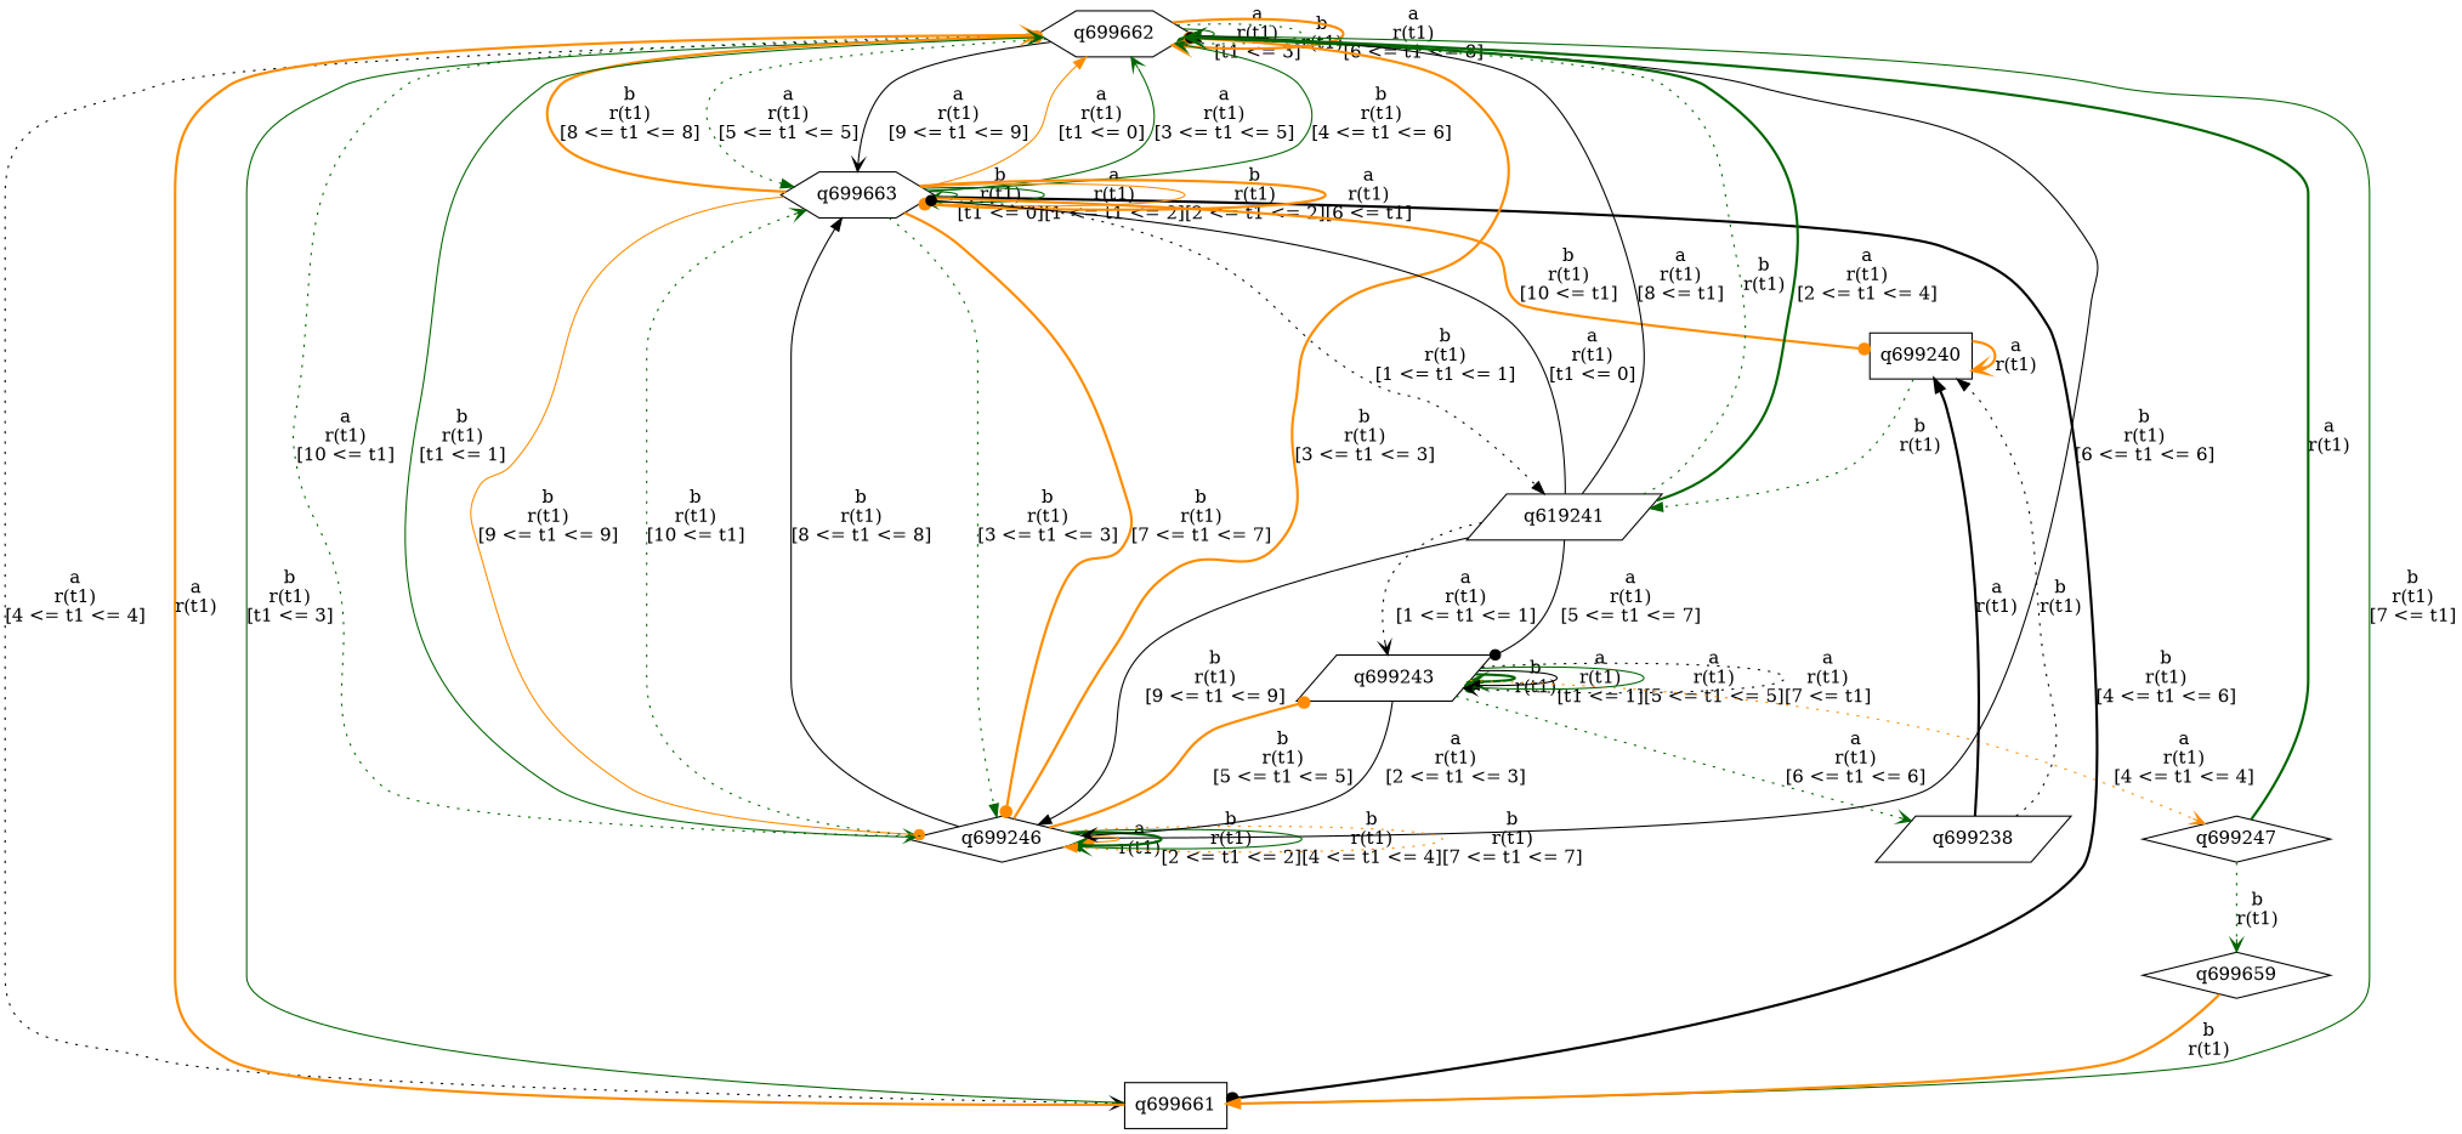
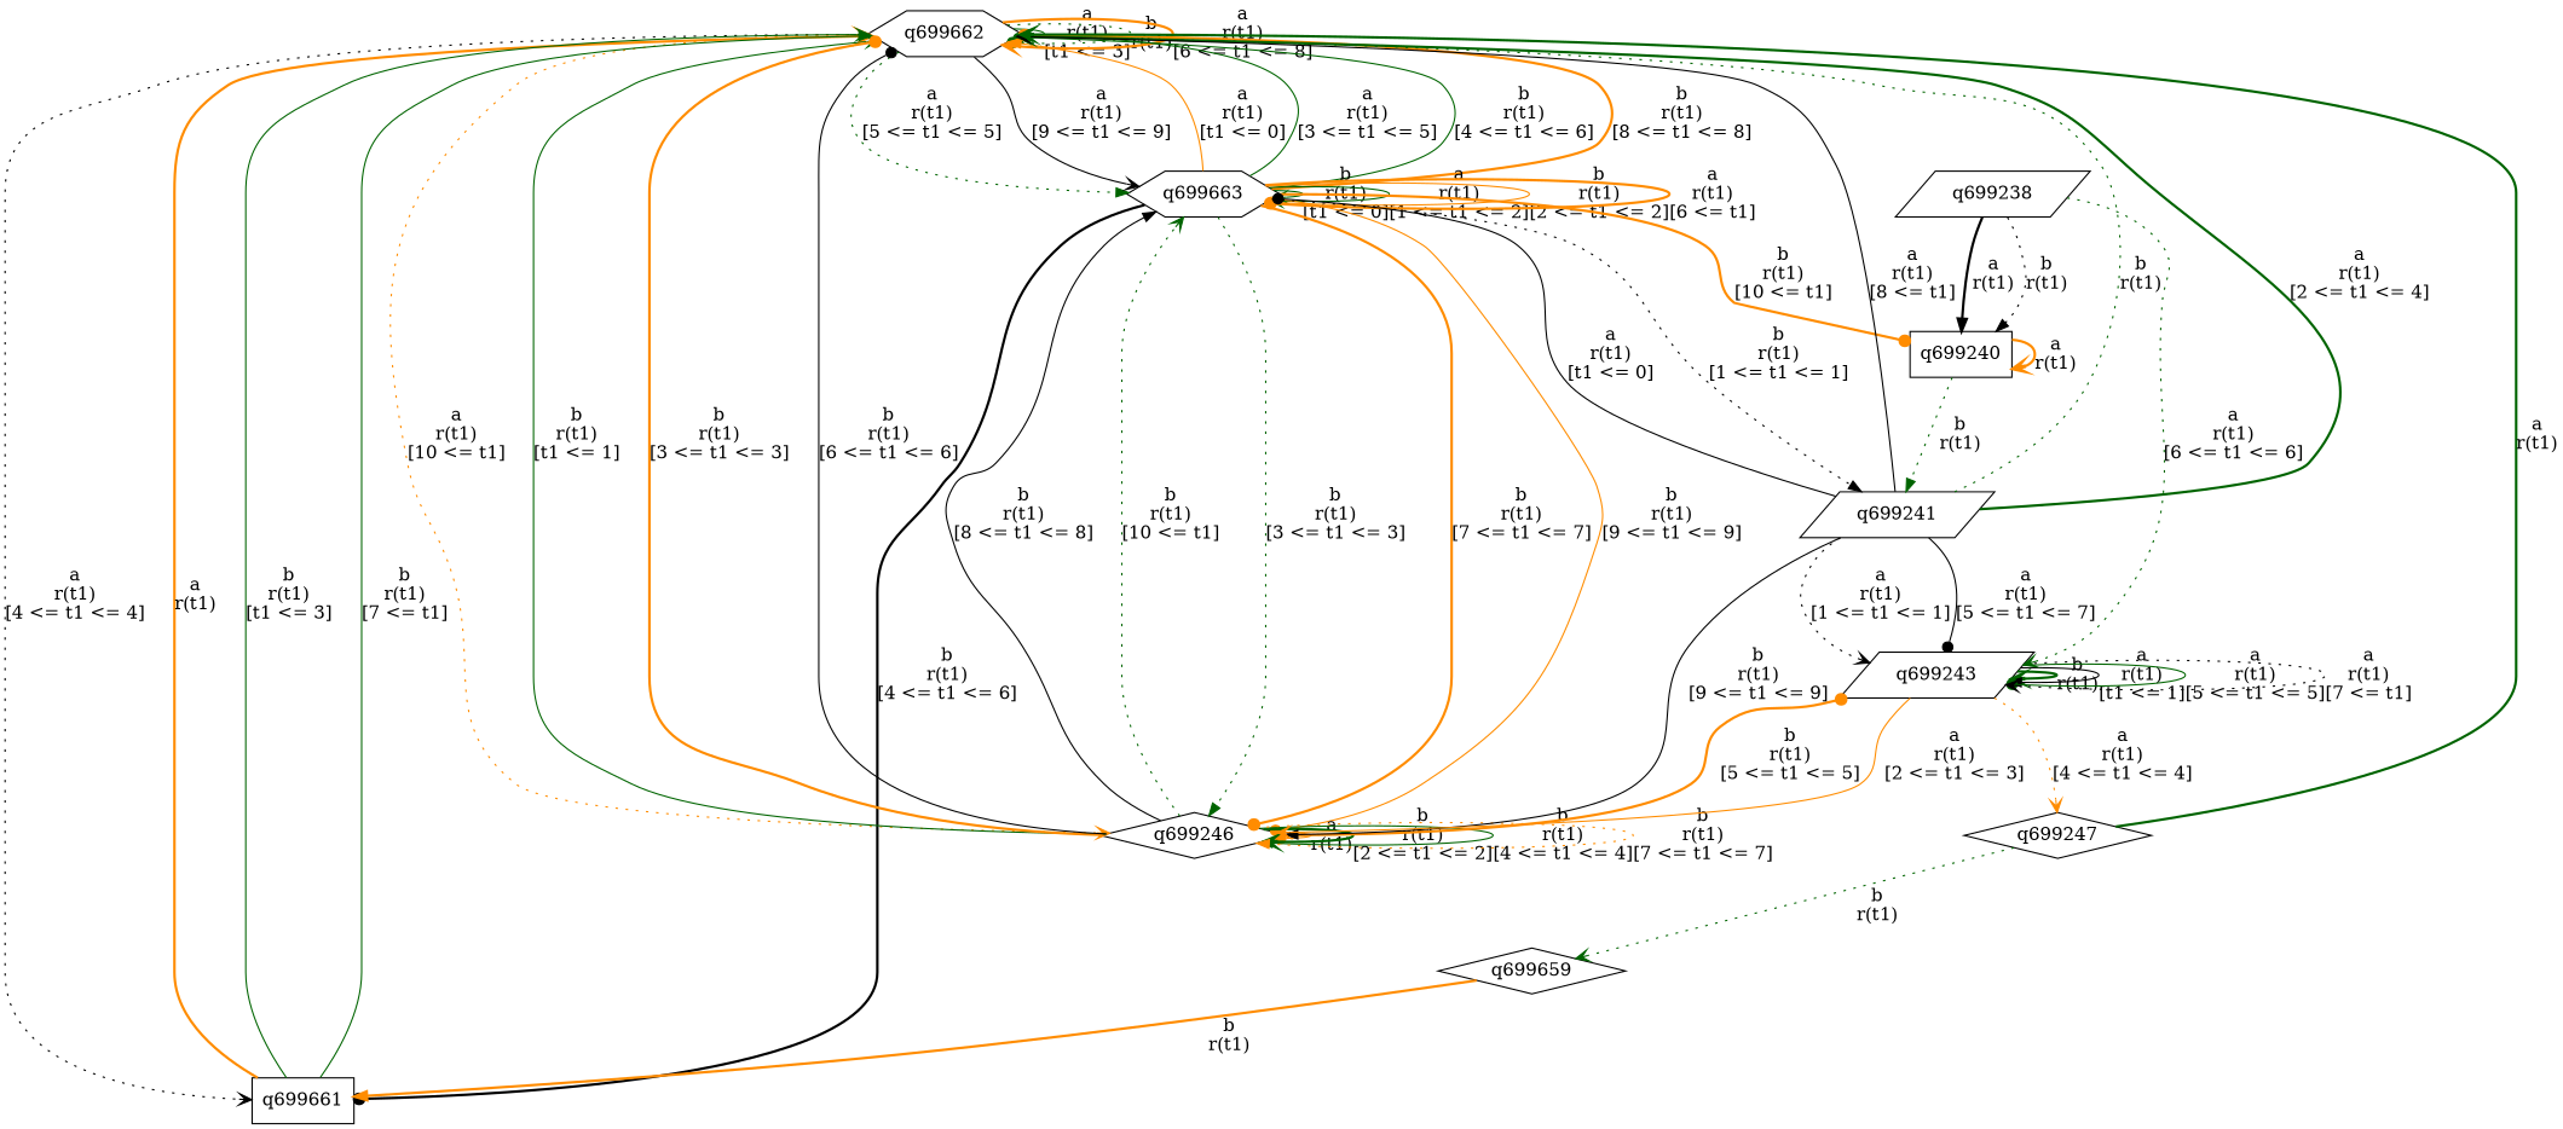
  digraph {
    node [shape=diamond]
    edge [arrowhead=vee color=darkgreen style=solid]
    n1 [label=q699662 shape=hexagon]
    n2 [label=q699661 shape=box]
    n3 [label=q699663 shape=hexagon]
    n4 [label=q699246]
-   n5 [label=q619241 shape=parallelogram]
+   n5 [label=q699241 shape=parallelogram]
    n6 [label=q699240 shape=box]
    n7 [label=q699243 shape=parallelogram]
    n8 [label=q699247]
    n9 [label=q699238 shape=parallelogram]
    n10 [label=q699659]
    n1 -> n1 [arrowhead=dot label="a\nr(t1)\n[t1 <= 3]"]
    n1 -> n1 [arrowhead=dot label="b\nr(t1)\n" style=dotted]
    n1 -> n1 [color=darkorange label="a\nr(t1)\n[6 <= t1 <= 8]" style=bold]
    n1 -> n2 [color=black label="a\nr(t1)\n[4 <= t1 <= 4]" style=dotted]
    n1 -> n3 [arrowhead=normal label="a\nr(t1)\n[5 <= t1 <= 5]" style=dotted]
    n1 -> n3 [color=black label="a\nr(t1)\n[9 <= t1 <= 9]"]
-   n1 -> n4 [label="a\nr(t1)\n[10 <= t1]" style=dotted]
+   n1 -> n4 [color=darkorange label="a\nr(t1)\n[10 <= t1]" style=dotted]
    n2 -> n1 [color=darkorange label="a\nr(t1)\n" style=bold]
    n2 -> n1 [label="b\nr(t1)\n[t1 <= 3]"]
    n2 -> n1 [arrowhead=normal label="b\nr(t1)\n[7 <= t1]"]
    n3 -> n1 [arrowhead=normal color=darkorange label="a\nr(t1)\n[t1 <= 0]"]
    n3 -> n1 [label="a\nr(t1)\n[3 <= t1 <= 5]"]
    n3 -> n1 [label="b\nr(t1)\n[4 <= t1 <= 6]"]
    n3 -> n1 [arrowhead=dot color=darkorange label="b\nr(t1)\n[8 <= t1 <= 8]" style=bold]
    n3 -> n2 [arrowhead=dot color=black label="b\nr(t1)\n[4 <= t1 <= 6]" style=bold]
    n3 -> n3 [label="b\nr(t1)\n[t1 <= 0]"]
    n3 -> n3 [label="a\nr(t1)\n[1 <= t1 <= 2]"]
    n3 -> n3 [arrowhead=dot color=darkorange label="b\nr(t1)\n[2 <= t1 <= 2]"]
    n3 -> n3 [arrowhead=dot color=darkorange label="a\nr(t1)\n[6 <= t1]" style=bold]
    n3 -> n4 [arrowhead=normal label="b\nr(t1)\n[3 <= t1 <= 3]" style=dotted]
    n3 -> n4 [arrowhead=dot color=darkorange label="b\nr(t1)\n[7 <= t1 <= 7]" style=bold]
    n3 -> n4 [arrowhead=dot color=darkorange label="b\nr(t1)\n[9 <= t1 <= 9]"]
    n3 -> n5 [arrowhead=normal color=black label="b\nr(t1)\n[1 <= t1 <= 1]" style=dotted]
    n3 -> n6 [arrowhead=dot color=darkorange label="b\nr(t1)\n[10 <= t1]" style=bold]
    n4 -> n1 [label="b\nr(t1)\n[t1 <= 1]"]
    n4 -> n1 [arrowhead=dot color=darkorange label="b\nr(t1)\n[3 <= t1 <= 3]" style=bold]
    n4 -> n1 [arrowhead=dot color=black label="b\nr(t1)\n[6 <= t1 <= 6]"]
    n4 -> n3 [arrowhead=normal color=black label="b\nr(t1)\n[8 <= t1 <= 8]"]
    n4 -> n3 [label="b\nr(t1)\n[10 <= t1]" style=dotted]
    n4 -> n4 [arrowhead=dot color=darkorange label="a\nr(t1)\n"]
    n4 -> n4 [label="b\nr(t1)\n[2 <= t1 <= 2]" style=bold]
    n4 -> n4 [arrowhead=normal label="b\nr(t1)\n[4 <= t1 <= 4]"]
    n4 -> n4 [arrowhead=normal color=darkorange label="b\nr(t1)\n[7 <= t1 <= 7]" style=dotted]
    n4 -> n7 [arrowhead=dot color=darkorange label="b\nr(t1)\n[5 <= t1 <= 5]" style=bold]
    n5 -> n1 [arrowhead=normal label="b\nr(t1)\n" style=dotted]
    n5 -> n1 [label="a\nr(t1)\n[2 <= t1 <= 4]" style=bold]
    n5 -> n1 [color=black label="a\nr(t1)\n[8 <= t1]"]
    n5 -> n3 [arrowhead=dot color=black label="a\nr(t1)\n[t1 <= 0]"]
    n5 -> n4 [arrowhead=normal color=black label="b\nr(t1)\n[9 <= t1 <= 9]"]
    n5 -> n7 [color=black label="a\nr(t1)\n[1 <= t1 <= 1]" style=dotted]
    n5 -> n7 [arrowhead=dot color=black label="a\nr(t1)\n[5 <= t1 <= 7]"]
    n6 -> n5 [arrowhead=normal label="b\nr(t1)\n" style=dotted]
    n6 -> n6 [color=darkorange label="a\nr(t1)\n" style=bold]
-   n7 -> n4 [color=black label="a\nr(t1)\n[2 <= t1 <= 3]"]
+   n7 -> n4 [color=darkorange label="a\nr(t1)\n[2 <= t1 <= 3]"]
    n7 -> n7 [label="b\nr(t1)\n" style=bold]
    n7 -> n7 [arrowhead=normal color=black label="a\nr(t1)\n[t1 <= 1]"]
    n7 -> n7 [arrowhead=dot label="a\nr(t1)\n[5 <= t1 <= 5]"]
    n7 -> n7 [color=black label="a\nr(t1)\n[7 <= t1]" style=dotted]
    n7 -> n8 [color=darkorange label="a\nr(t1)\n[4 <= t1 <= 4]" style=dotted]
-   n7 -> n9 [label="a\nr(t1)\n[6 <= t1 <= 6]" style=dotted]
+   n9 -> n7 [label="a\nr(t1)\n[6 <= t1 <= 6]" style=dotted]
    n8 -> n1 [label="a\nr(t1)\n" style=bold]
    n8 -> n10 [label="b\nr(t1)\n" style=dotted]
    n9 -> n6 [arrowhead=normal color=black label="b\nr(t1)\n" style=dotted]
    n9 -> n6 [arrowhead=normal color=black label="a\nr(t1)\n" style=bold]
    n10 -> n2 [arrowhead=normal color=darkorange label="b\nr(t1)\n" style=bold]
  }
